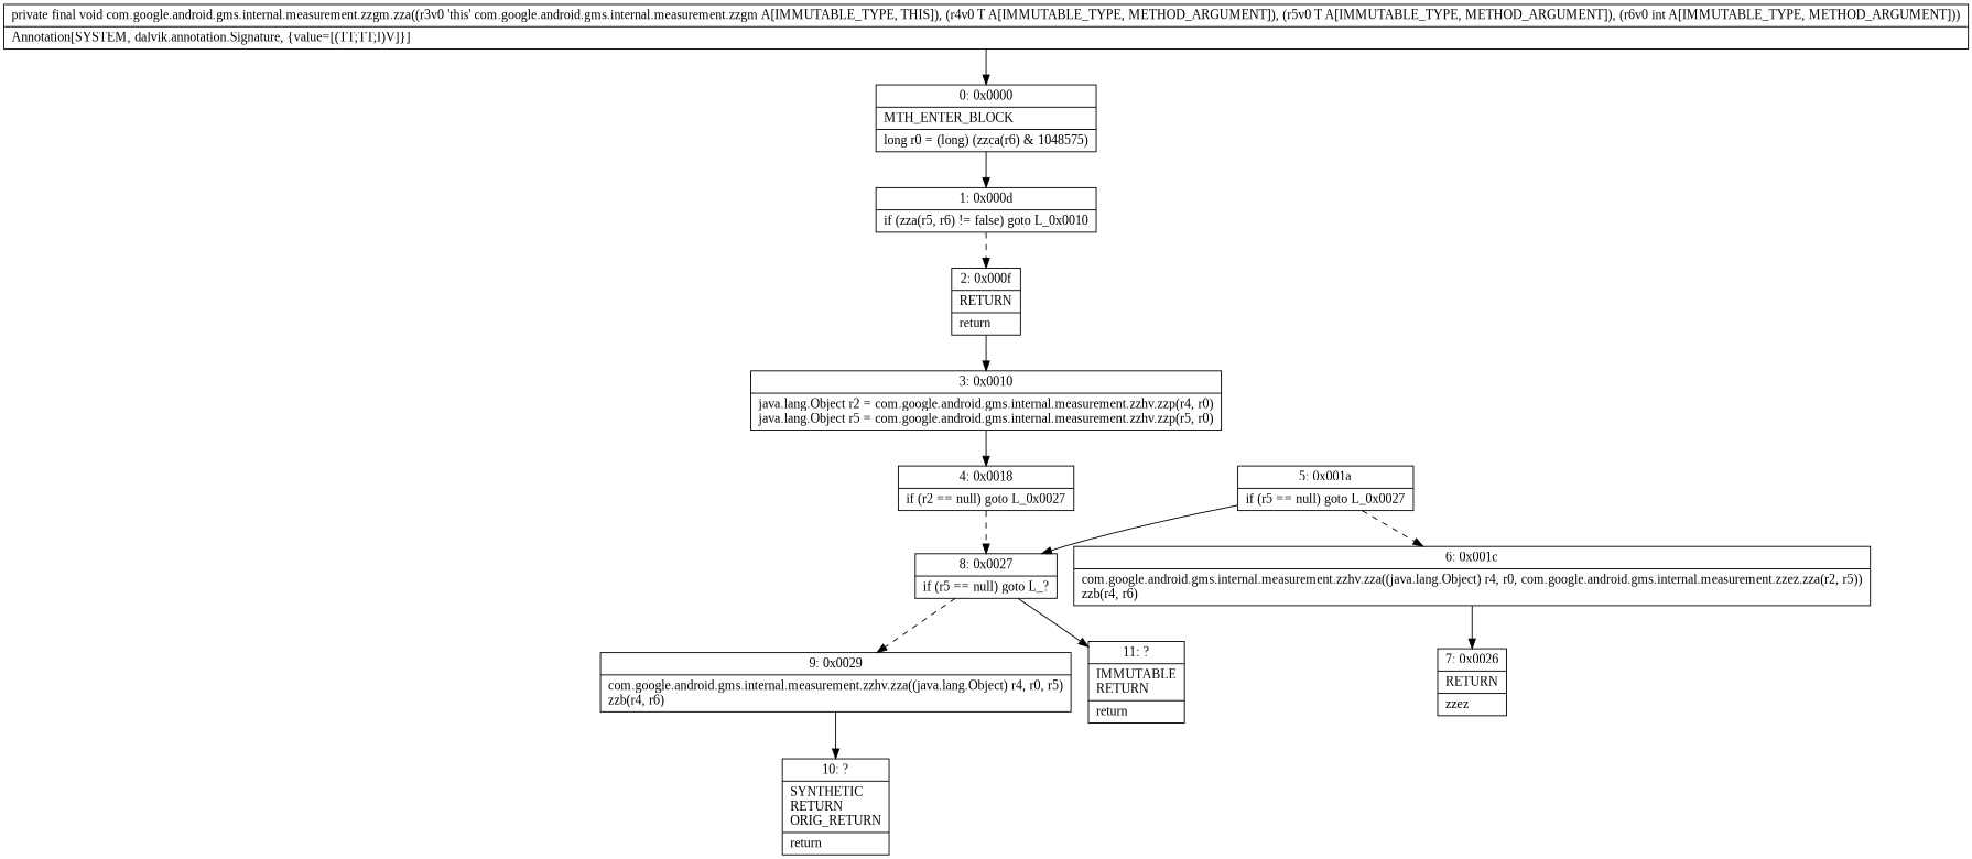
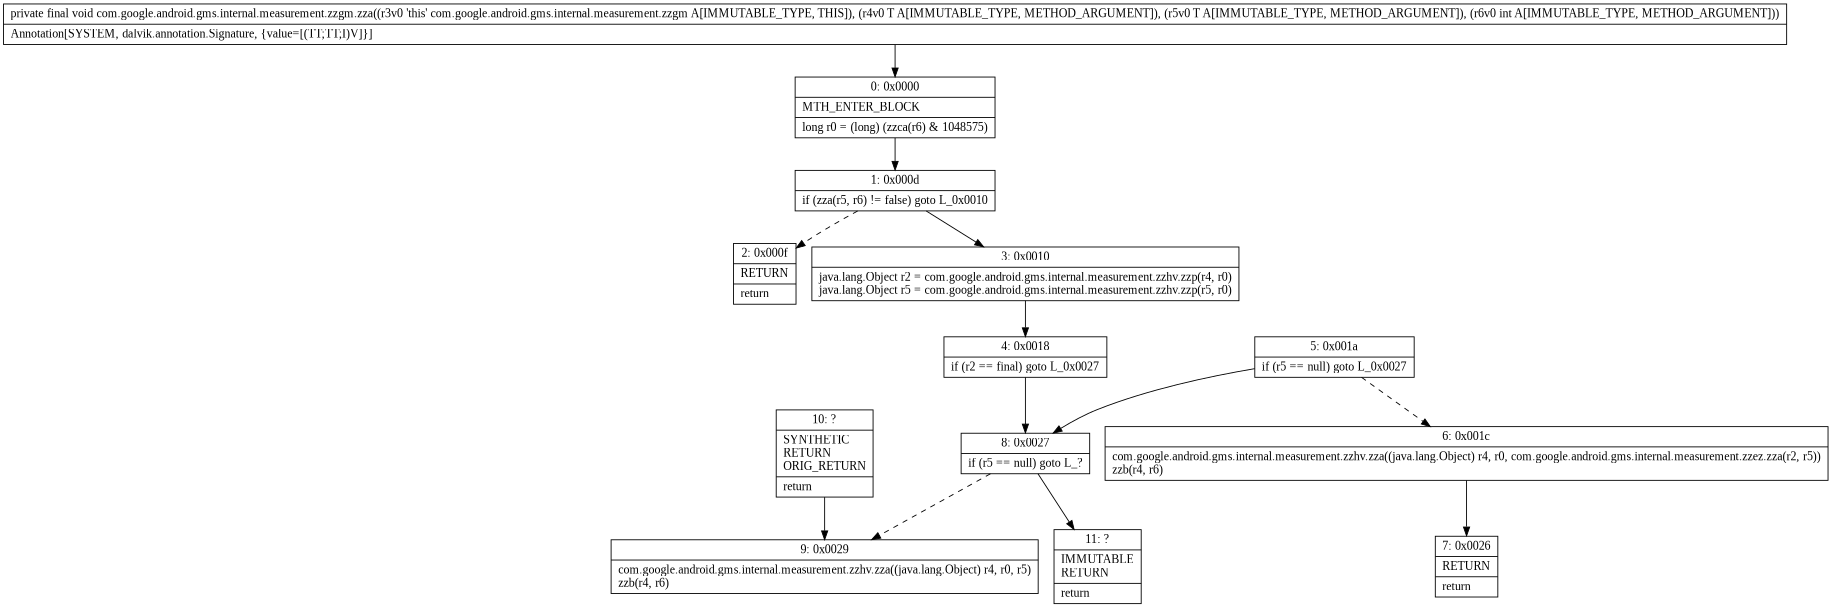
  digraph {
    fontname="Liberation Serif"
    node [fontname="Liberation Serif" shape=record]
    edge [fontname="Liberation Serif"]
    n1 [label="{0\:\ 0x0000|MTH_ENTER_BLOCK\l|long r0 = (long) (zzca(r6) & 1048575)\l}"]
    n2 [label="{1\:\ 0x000d|if (zza(r5, r6) != false) goto L_0x0010\l}"]
    n3 [label="{2\:\ 0x000f|RETURN\l|return\l}"]
    n4 [label="{3\:\ 0x0010|java.lang.Object r2 = com.google.android.gms.internal.measurement.zzhv.zzp(r4, r0)\ljava.lang.Object r5 = com.google.android.gms.internal.measurement.zzhv.zzp(r5, r0)\l}"]
-   n5 [label="{4\:\ 0x0018|if (r2 == null) goto L_0x0027\l}"]
+   n5 [label="{4\:\ 0x0018|if (r2 == final) goto L_0x0027\l}"]
    n6 [label="{8\:\ 0x0027|if (r5 == null) goto L_?\l}"]
    n7 [label="{5\:\ 0x001a|if (r5 == null) goto L_0x0027\l}"]
    n8 [label="{6\:\ 0x001c|com.google.android.gms.internal.measurement.zzhv.zza((java.lang.Object) r4, r0, com.google.android.gms.internal.measurement.zzez.zza(r2, r5))\lzzb(r4, r6)\l}"]
    n9 [label="{9\:\ 0x0029|com.google.android.gms.internal.measurement.zzhv.zza((java.lang.Object) r4, r0, r5)\lzzb(r4, r6)\l}"]
    n10 [label="{11\:\ ?|IMMUTABLE\lRETURN\l|return\l}"]
-   n11 [label="{7\:\ 0x0026|RETURN\l|zzez\l}"]
+   n11 [label="{7\:\ 0x0026|RETURN\l|return\l}"]
    n12 [label="{10\:\ ?|SYNTHETIC\lRETURN\lORIG_RETURN\l|return\l}"]
    n13 [label="{private final void com.google.android.gms.internal.measurement.zzgm.zza((r3v0 'this' com.google.android.gms.internal.measurement.zzgm A[IMMUTABLE_TYPE, THIS]), (r4v0 T A[IMMUTABLE_TYPE, METHOD_ARGUMENT]), (r5v0 T A[IMMUTABLE_TYPE, METHOD_ARGUMENT]), (r6v0 int A[IMMUTABLE_TYPE, METHOD_ARGUMENT]))  | Annotation[SYSTEM, dalvik.annotation.Signature, \{value=[(TT;TT;I)V]\}]\l}"]
    n1 -> n2
    n2 -> n3 [style=dashed]
-   n3 -> n4
+   n2 -> n4
    n4 -> n5
-   n5 -> n6 [style=dashed]
+   n5 -> n6
    n6 -> n9 [style=dashed]
    n6 -> n10
    n7 -> n6
    n7 -> n8 [style=dashed]
    n8 -> n11
-   n9 -> n12
+   n12 -> n9
    n13 -> n1
  }
